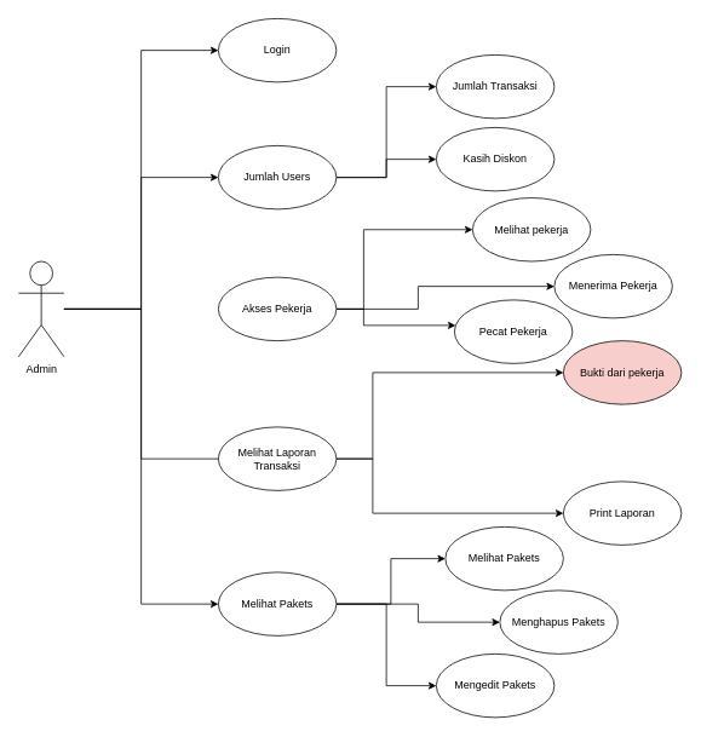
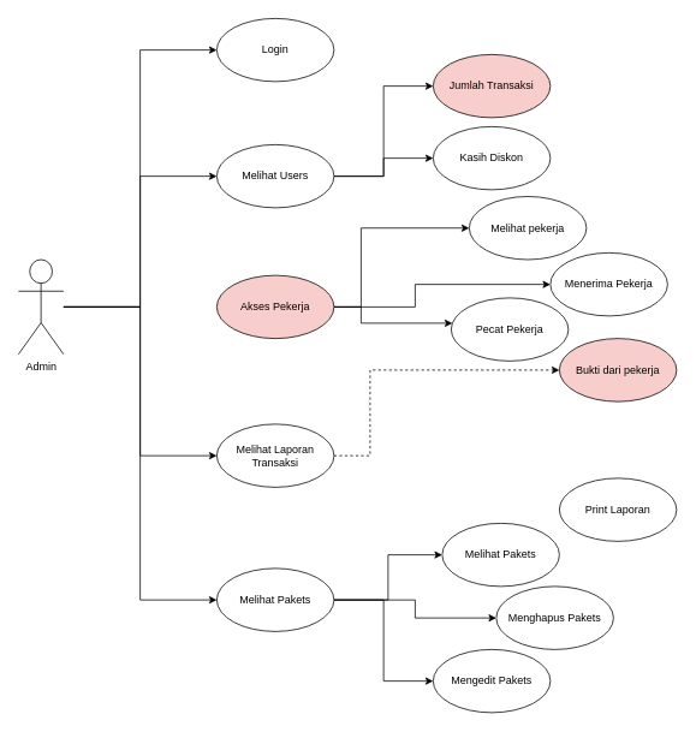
  <mxCell id="0" />
  <mxCell id="1" parent="0" />
  <mxCell id="2" style="edgeStyle=orthogonalEdgeStyle;rounded=0;orthogonalLoop=1;jettySize=auto;html=1;entryX=0;entryY=0.5;entryDx=0;entryDy=0;" parent="1" source="6" target="7" edge="1"><mxGeometry relative="1" as="geometry" /></mxCell>
  <mxCell id="3" style="edgeStyle=orthogonalEdgeStyle;rounded=0;orthogonalLoop=1;jettySize=auto;html=1;entryX=0;entryY=0.5;entryDx=0;entryDy=0;" parent="1" source="6" target="10" edge="1"><mxGeometry relative="1" as="geometry" /></mxCell>
- <mxCell id="4" style="edgeStyle=orthogonalEdgeStyle;rounded=0;orthogonalLoop=1;jettySize=auto;html=1;entryX=0;entryY=0.5;entryDx=0;entryDy=0;endArrow=none;" parent="1" source="6" target="17" edge="1"><mxGeometry relative="1" as="geometry" /></mxCell>
+ <mxCell id="4" style="edgeStyle=orthogonalEdgeStyle;rounded=0;orthogonalLoop=1;jettySize=auto;html=1;entryX=0;entryY=0.5;entryDx=0;entryDy=0;" parent="1" source="6" target="17" edge="1"><mxGeometry relative="1" as="geometry" /></mxCell>
  <mxCell id="5" style="edgeStyle=orthogonalEdgeStyle;rounded=0;orthogonalLoop=1;jettySize=auto;html=1;entryX=0;entryY=0.5;entryDx=0;entryDy=0;" parent="1" source="6" target="22" edge="1"><mxGeometry relative="1" as="geometry" /></mxCell>
  <mxCell id="6" value="Admin" style="shape=umlActor;verticalLabelPosition=bottom;verticalAlign=top;html=1;outlineConnect=0;" parent="1" vertex="1"><mxGeometry x="20" y="287.5" width="50" height="105" as="geometry" /></mxCell>
  <mxCell id="7" value="Login" style="ellipse;whiteSpace=wrap;html=1;" parent="1" vertex="1"><mxGeometry x="240" y="20" width="130" height="70" as="geometry" /></mxCell>
  <mxCell id="8" style="edgeStyle=orthogonalEdgeStyle;rounded=0;orthogonalLoop=1;jettySize=auto;html=1;entryX=0;entryY=0.5;entryDx=0;entryDy=0;" edge="1" parent="1" source="10" target="29"><mxGeometry relative="1" as="geometry" /></mxCell>
  <mxCell id="9" style="edgeStyle=orthogonalEdgeStyle;rounded=0;orthogonalLoop=1;jettySize=auto;html=1;entryX=0;entryY=0.5;entryDx=0;entryDy=0;" edge="1" parent="1" source="10" target="30"><mxGeometry relative="1" as="geometry" /></mxCell>
- <mxCell id="10" value="Jumlah Users" style="ellipse;whiteSpace=wrap;html=1;" parent="1" vertex="1"><mxGeometry x="240" y="160" width="130" height="70" as="geometry" /></mxCell>
+ <mxCell id="10" value="Melihat Users" style="ellipse;whiteSpace=wrap;html=1;" parent="1" vertex="1"><mxGeometry x="240" y="160" width="130" height="70" as="geometry" /></mxCell>
  <mxCell id="11" style="edgeStyle=orthogonalEdgeStyle;rounded=0;orthogonalLoop=1;jettySize=auto;html=1;entryX=0;entryY=0.5;entryDx=0;entryDy=0;" parent="1" source="14" target="18" edge="1"><mxGeometry relative="1" as="geometry"><Array as="points"><mxPoint x="400" y="340" /><mxPoint x="400" y="253" /></Array></mxGeometry></mxCell>
  <mxCell id="12" style="edgeStyle=orthogonalEdgeStyle;rounded=0;orthogonalLoop=1;jettySize=auto;html=1;entryX=0;entryY=0.5;entryDx=0;entryDy=0;" edge="1" parent="1" source="14" target="27"><mxGeometry relative="1" as="geometry"><Array as="points"><mxPoint x="460" y="340" /><mxPoint x="460" y="315" /></Array></mxGeometry></mxCell>
  <mxCell id="13" style="edgeStyle=orthogonalEdgeStyle;rounded=0;orthogonalLoop=1;jettySize=auto;html=1;" edge="1" parent="1" source="14" target="31"><mxGeometry relative="1" as="geometry"><Array as="points"><mxPoint x="400" y="340" /><mxPoint x="400" y="358" /></Array></mxGeometry></mxCell>
- <mxCell id="14" value="Akses Pekerja" style="ellipse;whiteSpace=wrap;html=1;" parent="1" vertex="1"><mxGeometry x="240" y="305" width="130" height="70" as="geometry" /></mxCell>
- <mxCell id="15" style="edgeStyle=orthogonalEdgeStyle;rounded=0;orthogonalLoop=1;jettySize=auto;html=1;entryX=0;entryY=0.5;entryDx=0;entryDy=0;" parent="1" source="17" target="26" edge="1"><mxGeometry relative="1" as="geometry"><Array as="points"><mxPoint x="410" y="505" /><mxPoint x="410" y="410" /></Array></mxGeometry></mxCell>
- <mxCell id="16" style="edgeStyle=orthogonalEdgeStyle;rounded=0;orthogonalLoop=1;jettySize=auto;html=1;entryX=0;entryY=0.5;entryDx=0;entryDy=0;" edge="1" parent="1" source="17" target="28"><mxGeometry relative="1" as="geometry"><Array as="points"><mxPoint x="410" y="505" /><mxPoint x="410" y="565" /></Array></mxGeometry></mxCell>
+ <mxCell id="14" value="Akses Pekerja" style="ellipse;whiteSpace=wrap;html=1;fillColor=#f8cecc;" parent="1" vertex="1"><mxGeometry x="240" y="305" width="130" height="70" as="geometry" /></mxCell>
+ <mxCell id="15" style="edgeStyle=orthogonalEdgeStyle;rounded=0;orthogonalLoop=1;jettySize=auto;html=1;entryX=0;entryY=0.5;entryDx=0;entryDy=0;dashed=1;" parent="1" source="17" target="26" edge="1"><mxGeometry relative="1" as="geometry"><Array as="points"><mxPoint x="410" y="505" /><mxPoint x="410" y="410" /></Array></mxGeometry></mxCell>
  <mxCell id="17" value="Melihat Laporan Transaksi" style="ellipse;whiteSpace=wrap;html=1;" parent="1" vertex="1"><mxGeometry x="240" y="470" width="130" height="70" as="geometry" /></mxCell>
  <mxCell id="18" value="Melihat pekerja" style="ellipse;whiteSpace=wrap;html=1;" parent="1" vertex="1"><mxGeometry x="520" y="217.5" width="130" height="70" as="geometry" /></mxCell>
  <mxCell id="19" style="edgeStyle=orthogonalEdgeStyle;rounded=0;orthogonalLoop=1;jettySize=auto;html=1;" parent="1" source="22" target="23" edge="1"><mxGeometry relative="1" as="geometry" /></mxCell>
  <mxCell id="20" style="edgeStyle=orthogonalEdgeStyle;rounded=0;orthogonalLoop=1;jettySize=auto;html=1;" parent="1" source="22" target="24" edge="1"><mxGeometry relative="1" as="geometry" /></mxCell>
  <mxCell id="21" style="edgeStyle=orthogonalEdgeStyle;rounded=0;orthogonalLoop=1;jettySize=auto;html=1;entryX=0;entryY=0.5;entryDx=0;entryDy=0;" parent="1" source="22" target="25" edge="1"><mxGeometry relative="1" as="geometry" /></mxCell>
  <mxCell id="22" value="Melihat Pakets" style="ellipse;whiteSpace=wrap;html=1;" parent="1" vertex="1"><mxGeometry x="240" y="630" width="130" height="70" as="geometry" /></mxCell>
  <mxCell id="23" value="Melihat Pakets" style="ellipse;whiteSpace=wrap;html=1;" parent="1" vertex="1"><mxGeometry x="490" y="580" width="130" height="70" as="geometry" /></mxCell>
  <mxCell id="24" value="Menghapus Pakets" style="ellipse;whiteSpace=wrap;html=1;" parent="1" vertex="1"><mxGeometry x="550" y="650" width="130" height="70" as="geometry" /></mxCell>
  <mxCell id="25" value="Mengedit Pakets" style="ellipse;whiteSpace=wrap;html=1;" parent="1" vertex="1"><mxGeometry x="480" y="720" width="130" height="70" as="geometry" /></mxCell>
  <mxCell id="26" value="Bukti dari pekerja" style="ellipse;whiteSpace=wrap;html=1;fillColor=#f8cecc;" parent="1" vertex="1"><mxGeometry x="620" y="375" width="130" height="70" as="geometry" /></mxCell>
  <mxCell id="27" value="Menerima Pekerja" style="ellipse;whiteSpace=wrap;html=1;" vertex="1" parent="1"><mxGeometry x="610" y="280" width="130" height="70" as="geometry" /></mxCell>
  <mxCell id="28" value="Print Laporan" style="ellipse;whiteSpace=wrap;html=1;" vertex="1" parent="1"><mxGeometry x="620" y="530" width="130" height="70" as="geometry" /></mxCell>
- <mxCell id="29" value="Jumlah Transaksi" style="ellipse;whiteSpace=wrap;html=1;" vertex="1" parent="1"><mxGeometry x="480" y="60" width="130" height="70" as="geometry" /></mxCell>
+ <mxCell id="29" value="Jumlah Transaksi" style="ellipse;whiteSpace=wrap;html=1;fillColor=#f8cecc;" vertex="1" parent="1"><mxGeometry x="480" y="60" width="130" height="70" as="geometry" /></mxCell>
  <mxCell id="30" value="Kasih Diskon" style="ellipse;whiteSpace=wrap;html=1;" vertex="1" parent="1"><mxGeometry x="480" y="140" width="130" height="70" as="geometry" /></mxCell>
  <mxCell id="31" value="Pecat Pekerja" style="ellipse;whiteSpace=wrap;html=1;" vertex="1" parent="1"><mxGeometry x="500" y="330" width="130" height="70" as="geometry" /></mxCell>
